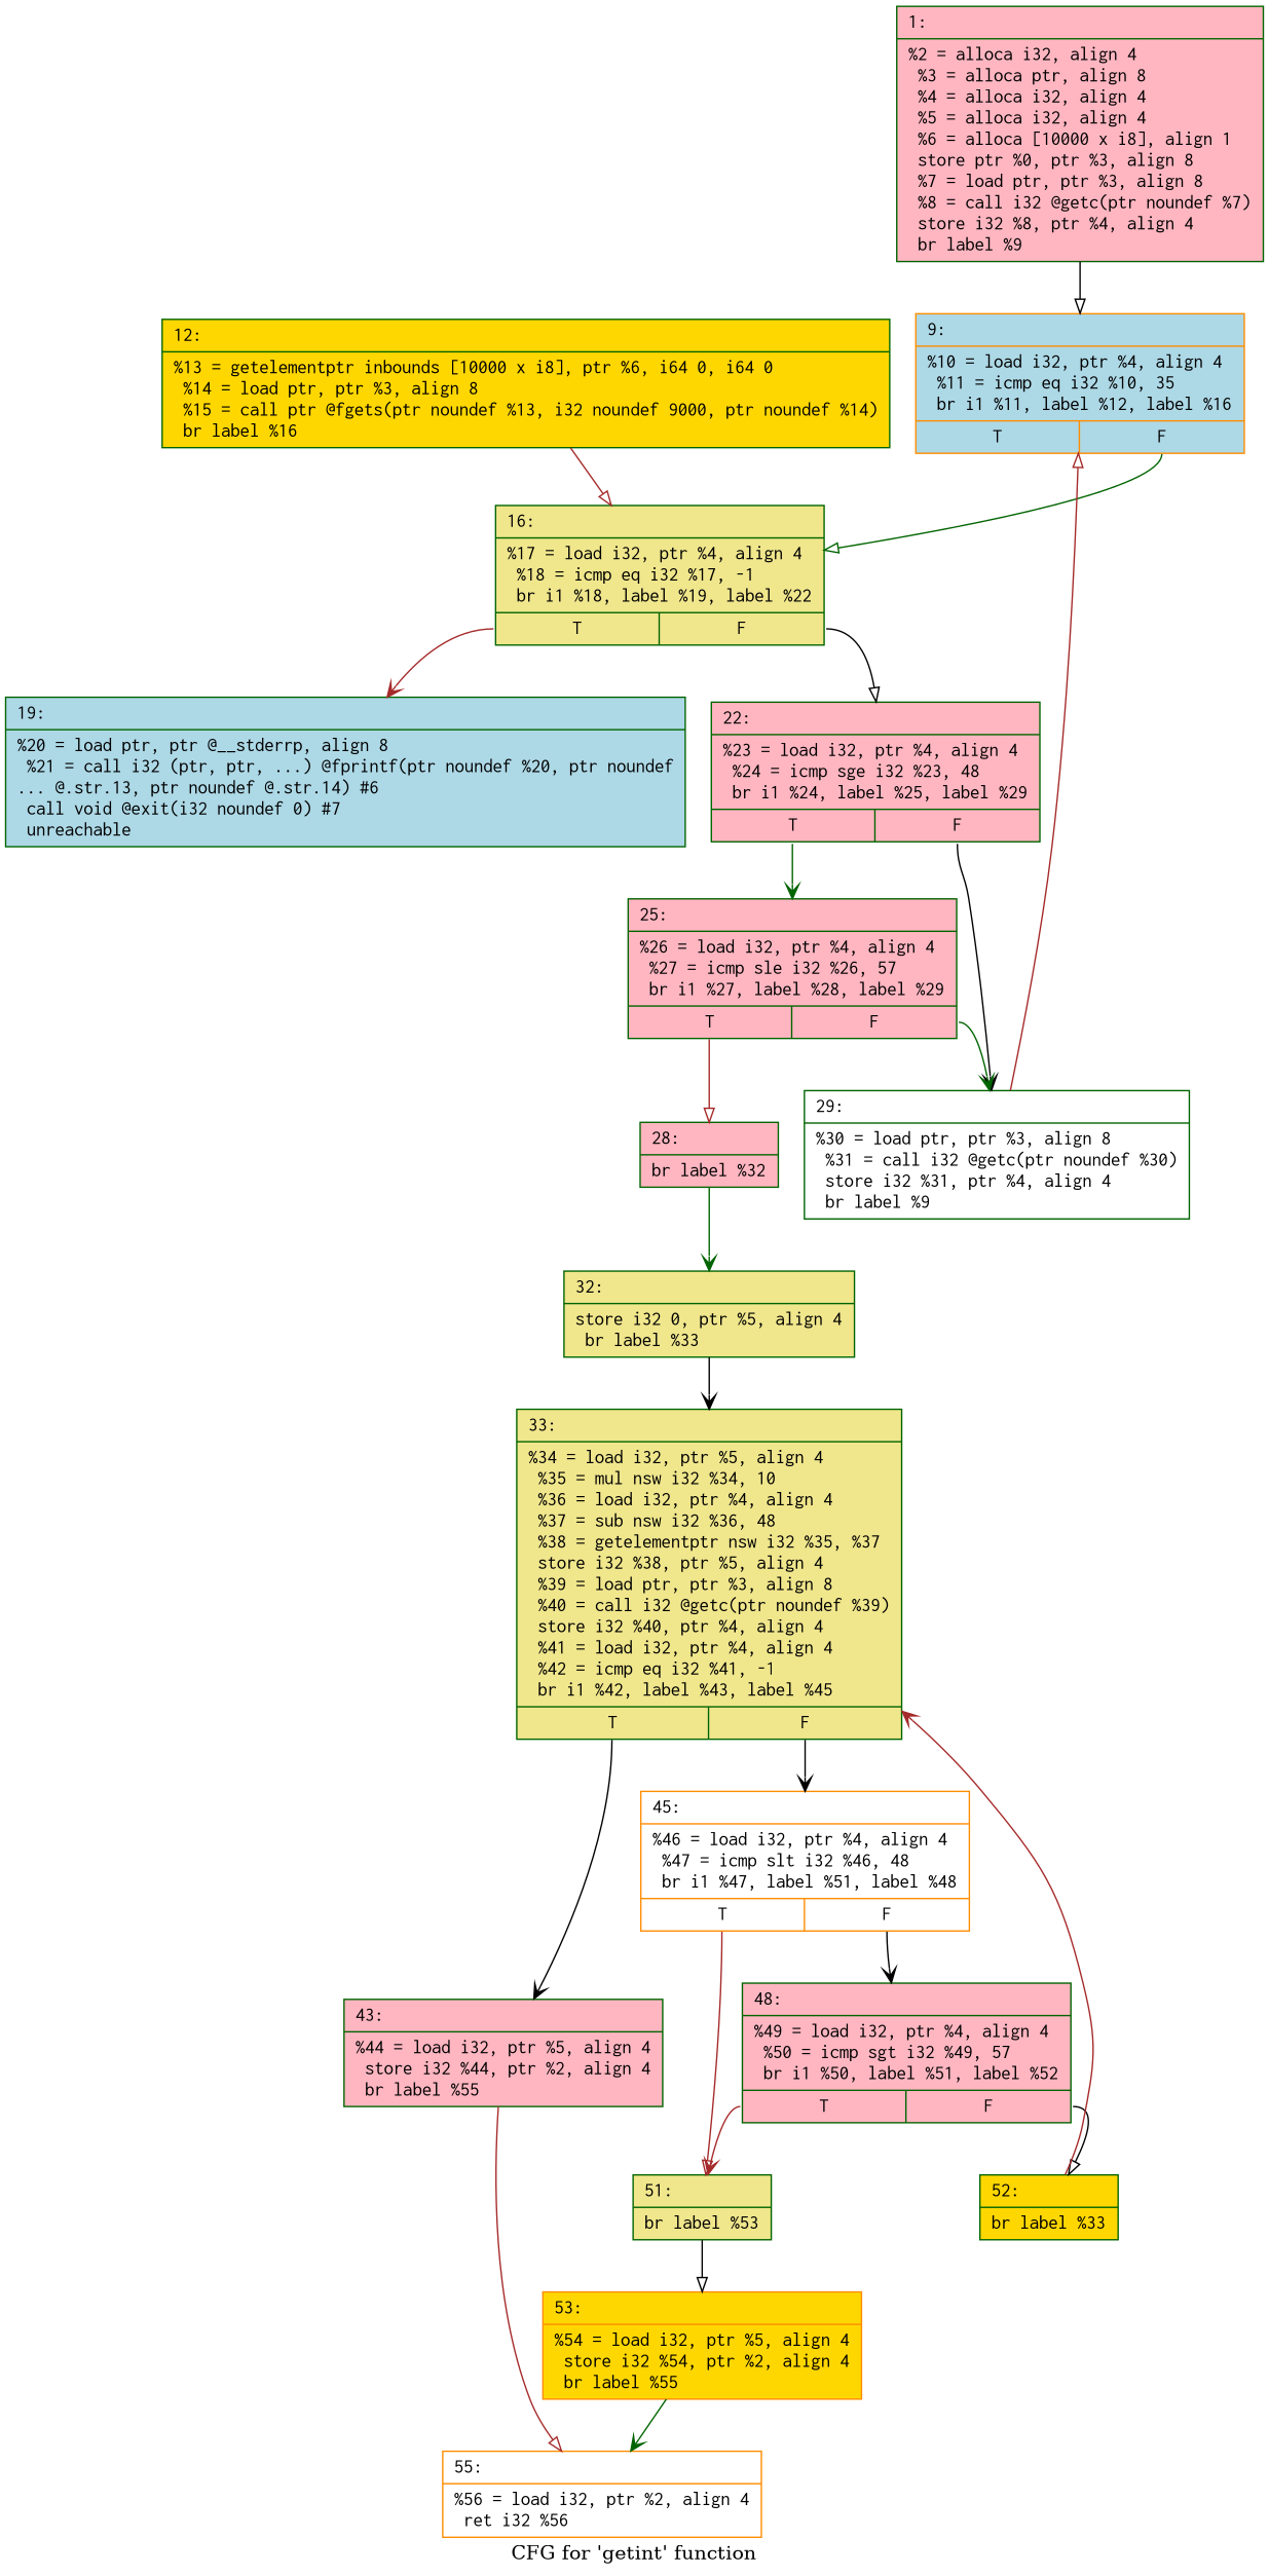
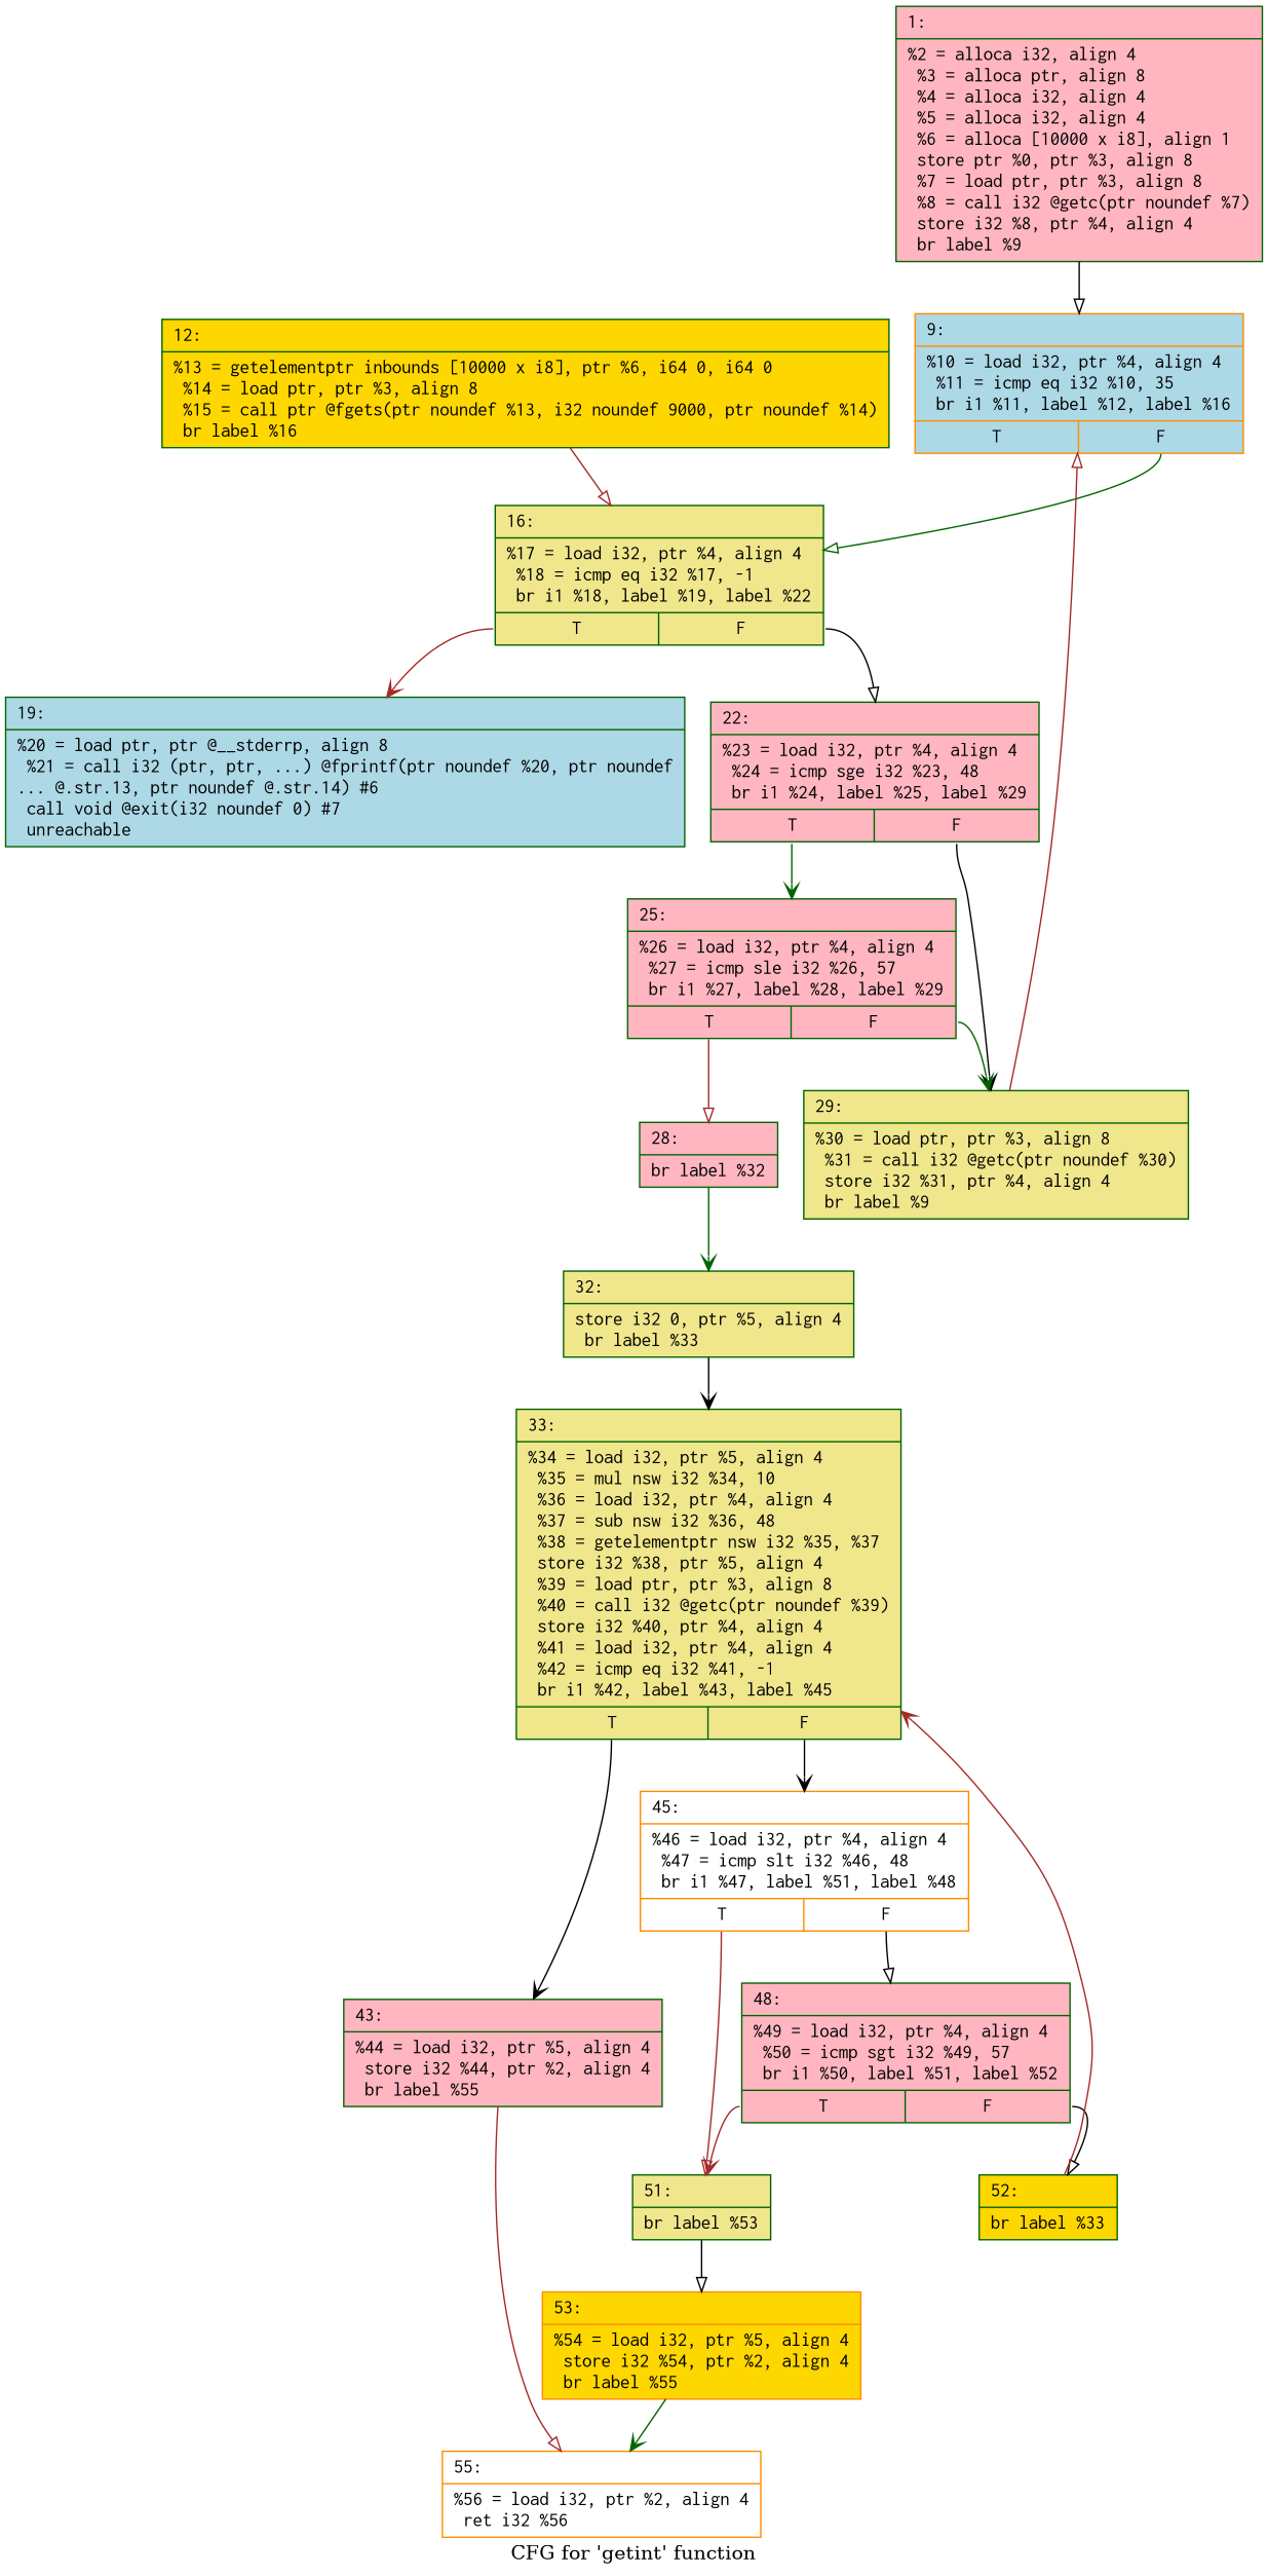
  digraph {
    label="CFG for 'getint' function"
    node [color=darkgreen fillcolor=lightpink fontname=Courier shape=record style=filled]
    edge [arrowhead=vee color=black]
    n1 [label="{1:\l|  %2 = alloca i32, align 4\l  %3 = alloca ptr, align 8\l  %4 = alloca i32, align 4\l  %5 = alloca i32, align 4\l  %6 = alloca [10000 x i8], align 1\l  store ptr %0, ptr %3, align 8\l  %7 = load ptr, ptr %3, align 8\l  %8 = call i32 @getc(ptr noundef %7)\l  store i32 %8, ptr %4, align 4\l  br label %9\l}"]
    n2 [color=darkorange fillcolor=lightblue label="{9:\l|  %10 = load i32, ptr %4, align 4\l  %11 = icmp eq i32 %10, 35\l  br i1 %11, label %12, label %16\l|{<s0>T|<s1>F}}"]
    n3 [fillcolor=khaki label="{16:\l|  %17 = load i32, ptr %4, align 4\l  %18 = icmp eq i32 %17, -1\l  br i1 %18, label %19, label %22\l|{<s0>T|<s1>F}}"]
    n4 [fillcolor=gold label="{12:\l|  %13 = getelementptr inbounds [10000 x i8], ptr %6, i64 0, i64 0\l  %14 = load ptr, ptr %3, align 8\l  %15 = call ptr @fgets(ptr noundef %13, i32 noundef 9000, ptr noundef %14)\l  br label %16\l}"]
    n5 [fillcolor=lightblue label="{19:\l|  %20 = load ptr, ptr @__stderrp, align 8\l  %21 = call i32 (ptr, ptr, ...) @fprintf(ptr noundef %20, ptr noundef\l... @.str.13, ptr noundef @.str.14) #6\l  call void @exit(i32 noundef 0) #7\l  unreachable\l}"]
    n6 [label="{22:\l|  %23 = load i32, ptr %4, align 4\l  %24 = icmp sge i32 %23, 48\l  br i1 %24, label %25, label %29\l|{<s0>T|<s1>F}}"]
    n7 [label="{25:\l|  %26 = load i32, ptr %4, align 4\l  %27 = icmp sle i32 %26, 57\l  br i1 %27, label %28, label %29\l|{<s0>T|<s1>F}}"]
-   n8 [fillcolor=white label="{29:\l|  %30 = load ptr, ptr %3, align 8\l  %31 = call i32 @getc(ptr noundef %30)\l  store i32 %31, ptr %4, align 4\l  br label %9\l}"]
+   n8 [fillcolor=khaki label="{29:\l|  %30 = load ptr, ptr %3, align 8\l  %31 = call i32 @getc(ptr noundef %30)\l  store i32 %31, ptr %4, align 4\l  br label %9\l}"]
    n9 [label="{28:\l|  br label %32\l}"]
    n10 [fillcolor=khaki label="{32:\l|  store i32 0, ptr %5, align 4\l  br label %33\l}"]
    n11 [fillcolor=khaki label="{33:\l|  %34 = load i32, ptr %5, align 4\l  %35 = mul nsw i32 %34, 10\l  %36 = load i32, ptr %4, align 4\l  %37 = sub nsw i32 %36, 48\l  %38 = getelementptr nsw i32 %35, %37\l  store i32 %38, ptr %5, align 4\l  %39 = load ptr, ptr %3, align 8\l  %40 = call i32 @getc(ptr noundef %39)\l  store i32 %40, ptr %4, align 4\l  %41 = load i32, ptr %4, align 4\l  %42 = icmp eq i32 %41, -1\l  br i1 %42, label %43, label %45\l|{<s0>T|<s1>F}}"]
    n12 [label="{43:\l|  %44 = load i32, ptr %5, align 4\l  store i32 %44, ptr %2, align 4\l  br label %55\l}"]
    n13 [color=darkorange fillcolor=white label="{45:\l|  %46 = load i32, ptr %4, align 4\l  %47 = icmp slt i32 %46, 48\l  br i1 %47, label %51, label %48\l|{<s0>T|<s1>F}}"]
    n14 [color=darkorange fillcolor=white label="{55:\l|  %56 = load i32, ptr %2, align 4\l  ret i32 %56\l}"]
    n15 [fillcolor=khaki label="{51:\l|  br label %53\l}"]
    n16 [label="{48:\l|  %49 = load i32, ptr %4, align 4\l  %50 = icmp sgt i32 %49, 57\l  br i1 %50, label %51, label %52\l|{<s0>T|<s1>F}}"]
    n17 [color=darkorange fillcolor=gold label="{53:\l|  %54 = load i32, ptr %5, align 4\l  store i32 %54, ptr %2, align 4\l  br label %55\l}"]
    n18 [fillcolor=gold label="{52:\l|  br label %33\l}"]
    n1 -> n2 [arrowhead=onormal]
    n2 -> n3 [arrowhead=onormal color=darkgreen tailport=s1]
    n3 -> n5 [color=brown tailport=s0]
    n3 -> n6 [arrowhead=onormal tailport=s1]
    n4 -> n3 [arrowhead=onormal color=brown]
    n6 -> n7 [color=darkgreen tailport=s0]
    n6 -> n8 [tailport=s1]
    n7 -> n8 [color=darkgreen tailport=s1]
    n7 -> n9 [arrowhead=onormal color=brown tailport=s0]
    n8 -> n2 [arrowhead=onormal color=brown]
    n9 -> n10 [color=darkgreen]
    n10 -> n11
    n11 -> n12 [tailport=s0]
    n11 -> n13 [tailport=s1]
    n12 -> n14 [arrowhead=onormal color=brown]
    n13 -> n15 [arrowhead=onormal color=brown tailport=s0]
-   n13 -> n16 [tailport=s1]
+   n13 -> n16 [arrowhead=onormal tailport=s1]
    n15 -> n17 [arrowhead=onormal]
    n16 -> n15 [color=brown tailport=s0]
    n16 -> n18 [arrowhead=onormal tailport=s1]
    n17 -> n14 [color=darkgreen]
    n18 -> n11 [color=brown]
  }
